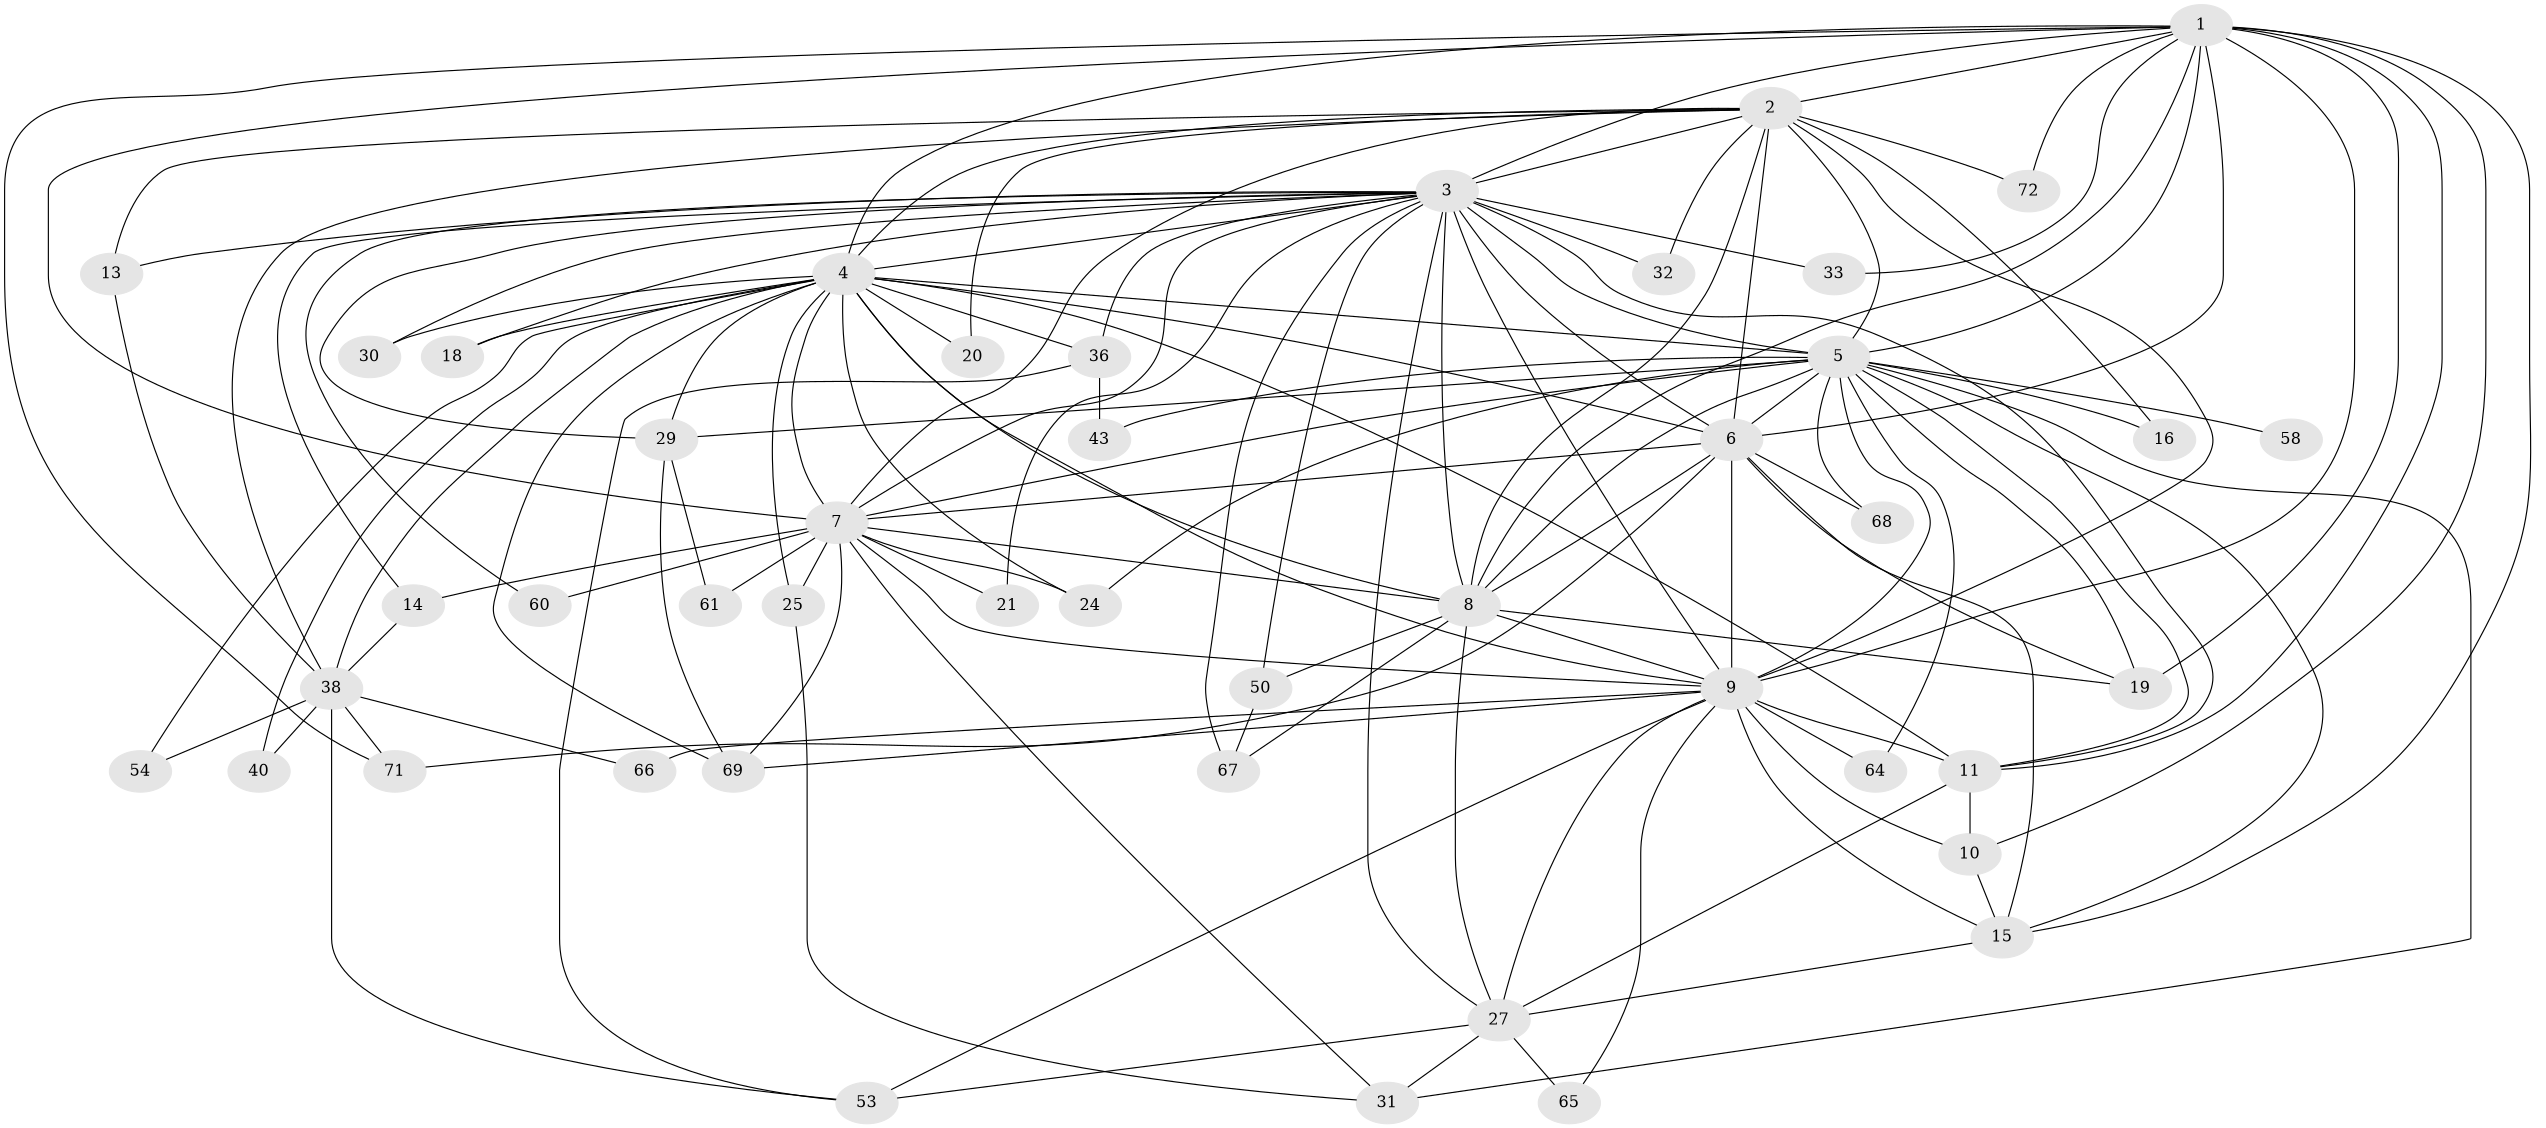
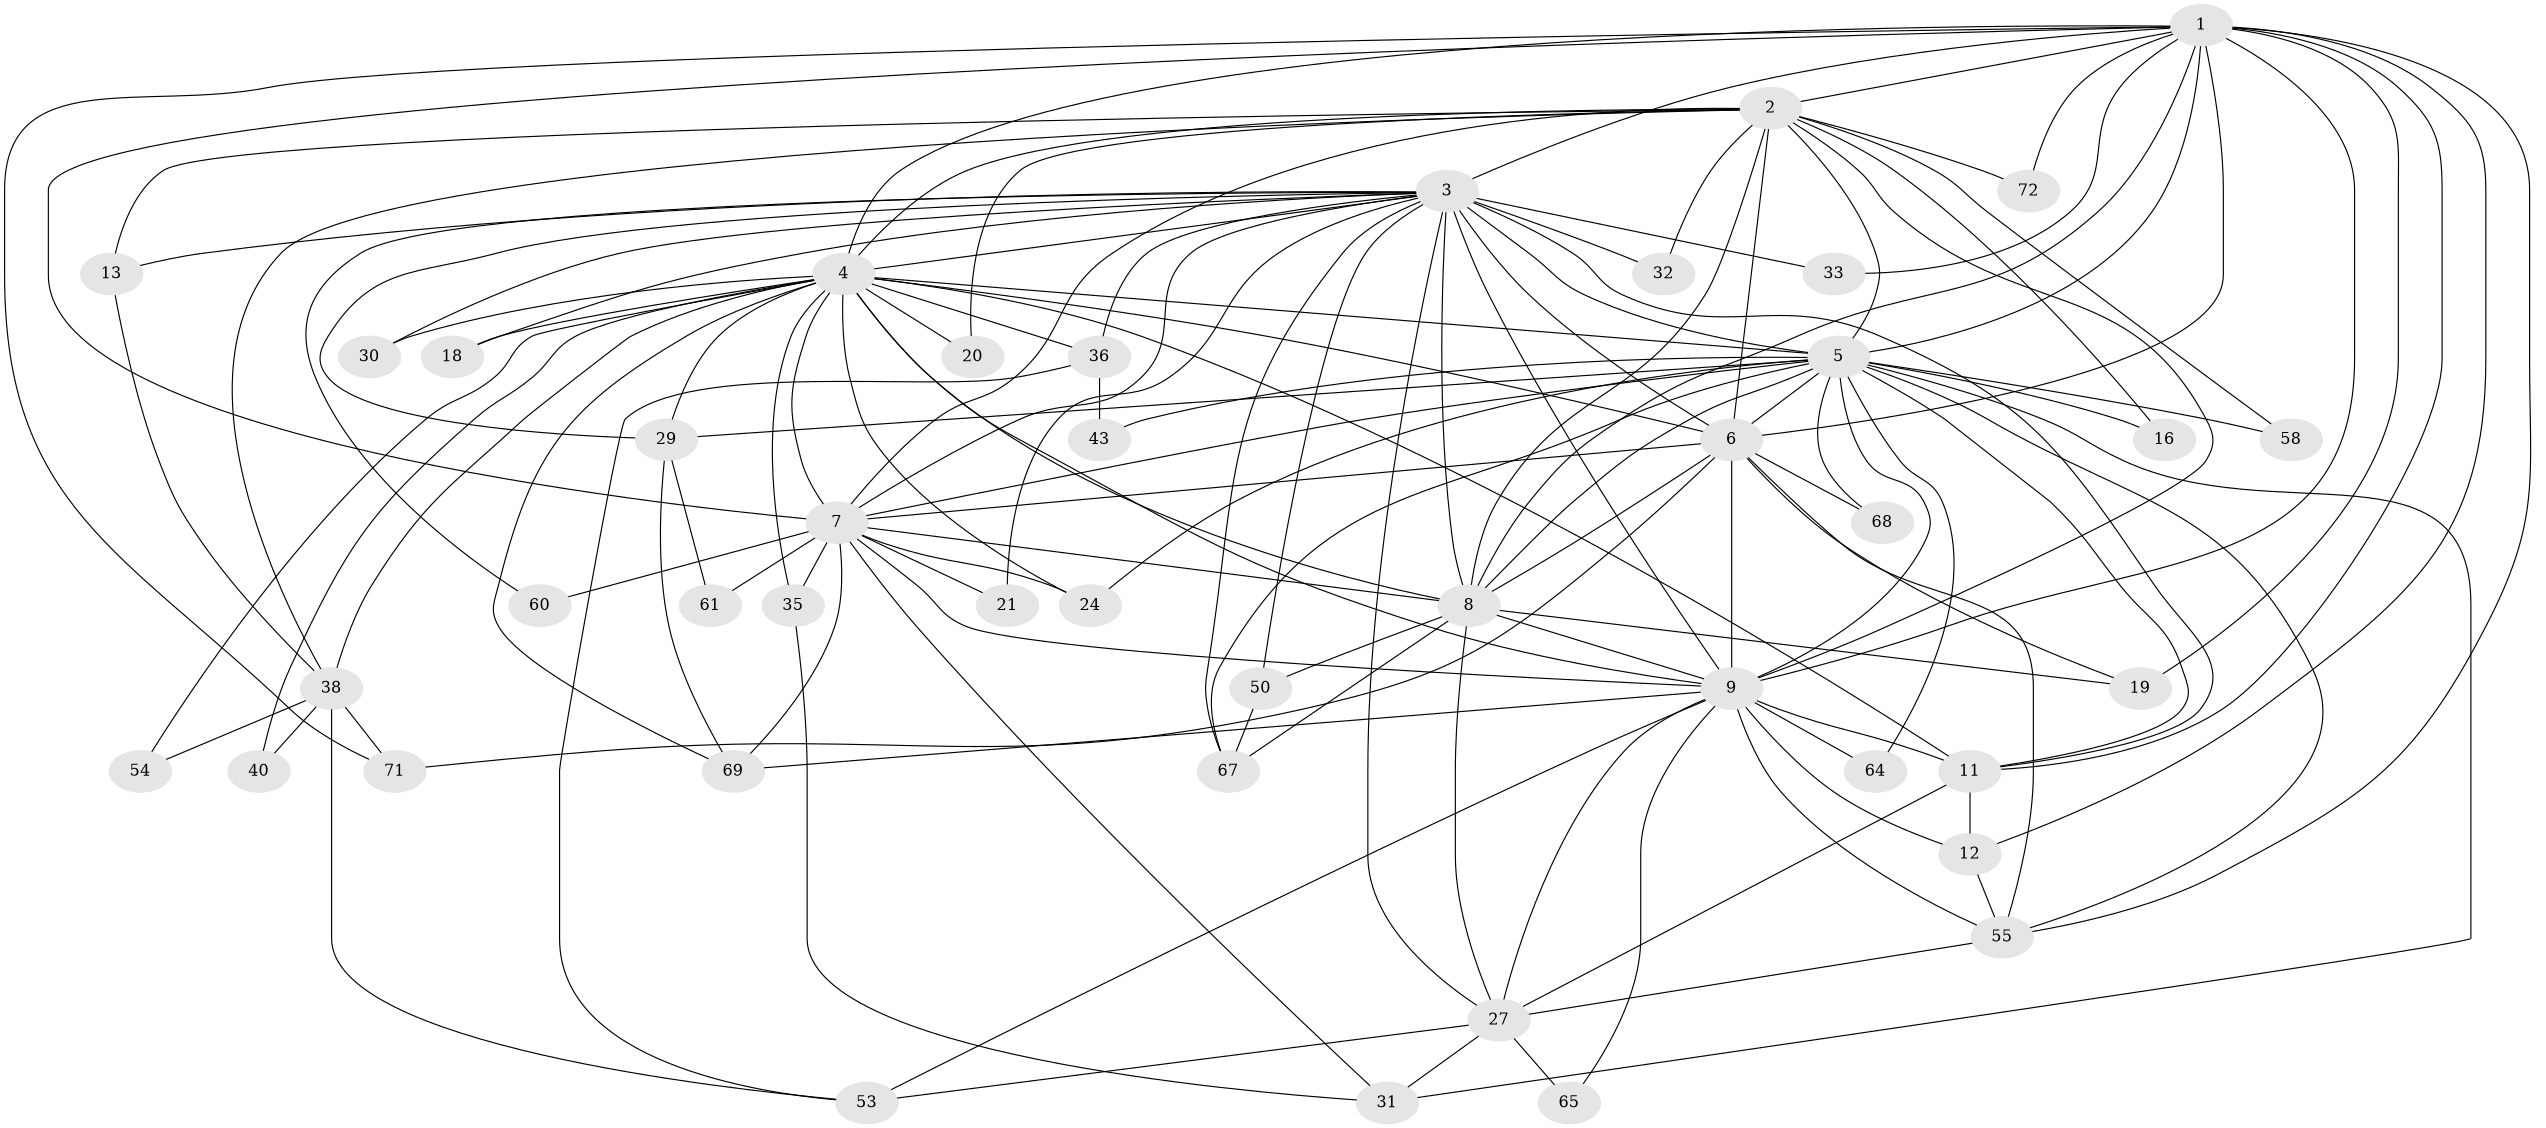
  graph {
    node [color=gray90 style=filled]
    1
    2
    3 [super="+42+52"]
    4 [super="+22"]
    5 [super="+10"]
    6 [super="+79+23+26"]
    7 [super="+70"]
    8
    9 [super="+51+17+41+90"]
    11 [super="+37+76"]
-   12 [label=10]
-   15 [super="+91+56+46"]
+   12
+   15 [super="+91+56+46" label=55]
    19 [super="+28"]
    33 [super="+35"]
    71 [super="+86"]
    72
    13
    16
    20
    32
    38 [super="+48"]
-   14 [super="+59"]
    18
    21
    27 [super="+57"]
    29 [super="+49"]
    30
    36
    50 [super="+89"]
    60
    67
    24 [super="+45"]
-   25
+   25 [label=35]
    40
    54
    69 [super="+81"]
    31 [super="+44"]
    43
    58
    64
    68
    n42 [label=61]
    53 [super="+61"]
    65
-   66
    1 -- 2
    1 -- 3
    1 -- 4
    1 -- 5 [weight=3]
    1 -- 6 [weight=3]
    1 -- 7
    1 -- 8
    1 -- 9 [weight=4]
    1 -- 11
    1 -- 12
    1 -- 15
    1 -- 19
    1 -- 33
    1 -- 71
    1 -- 72
-   2 -- 3
+   2 -- 58
    2 -- 4
    2 -- 5 [weight=4]
    2 -- 6 [weight=2]
    2 -- 7
    2 -- 8
    2 -- 9
    2 -- 72
    2 -- 13
    2 -- 16
    2 -- 20
    2 -- 32
    2 -- 38
    3 -- 4
    3 -- 5 [weight=4]
    3 -- 6 [weight=2]
    3 -- 7
    3 -- 8
    3 -- 9
    3 -- 11 [weight=2]
    3 -- 33 [weight=2]
    3 -- 13
    3 -- 32
-   3 -- 14
    3 -- 18
    3 -- 21
    3 -- 27
    3 -- 29
    3 -- 30
    3 -- 36
    3 -- 50
    3 -- 60
    3 -- 67
    4 -- 5 [weight=2]
    4 -- 6
    4 -- 7
    4 -- 8
    4 -- 9 [weight=2]
    4 -- 11
    4 -- 20
    4 -- 38
    4 -- 18
    4 -- 29
    4 -- 30
    4 -- 36
    4 -- 24
    4 -- 25
    4 -- 40
    4 -- 54
    4 -- 69
    5 -- 6 [weight=3]
    5 -- 7 [weight=2]
    5 -- 8 [weight=2]
    5 -- 9 [weight=5]
    5 -- 11
    5 -- 15
-   5 -- 19
+   5 -- 67
    5 -- 16
    5 -- 29
    5 -- 24
    5 -- 31
    5 -- 43
    5 -- 58 [weight=2]
    5 -- 64
    5 -- 68
    6 -- 7
    6 -- 8
    6 -- 9 [weight=2]
    6 -- 15
    6 -- 19 [weight=2]
    6 -- 71
    6 -- 68
    7 -- 8
    7 -- 9
-   7 -- 14
    7 -- 21
    7 -- 60
    7 -- 24
    7 -- 25
    7 -- 69
    7 -- 31
    7 -- n42
    8 -- 9
    8 -- 19
    8 -- 27
    8 -- 50
    8 -- 67
    9 -- 11
    9 -- 12
    9 -- 15
    9 -- 27
    9 -- 69
    9 -- 64
    9 -- 53
    9 -- 65
-   9 -- 66
    11 -- 12
    11 -- 27
    12 -- 15
    15 -- 27
    13 -- 38
    38 -- 71
    38 -- 40
    38 -- 54
    38 -- 53
-   38 -- 66
-   14 -- 38
    27 -- 31
    27 -- 53
    27 -- 65
    29 -- 69
    29 -- n42
    36 -- 43
    36 -- 53
    50 -- 67
    25 -- 31
  }
